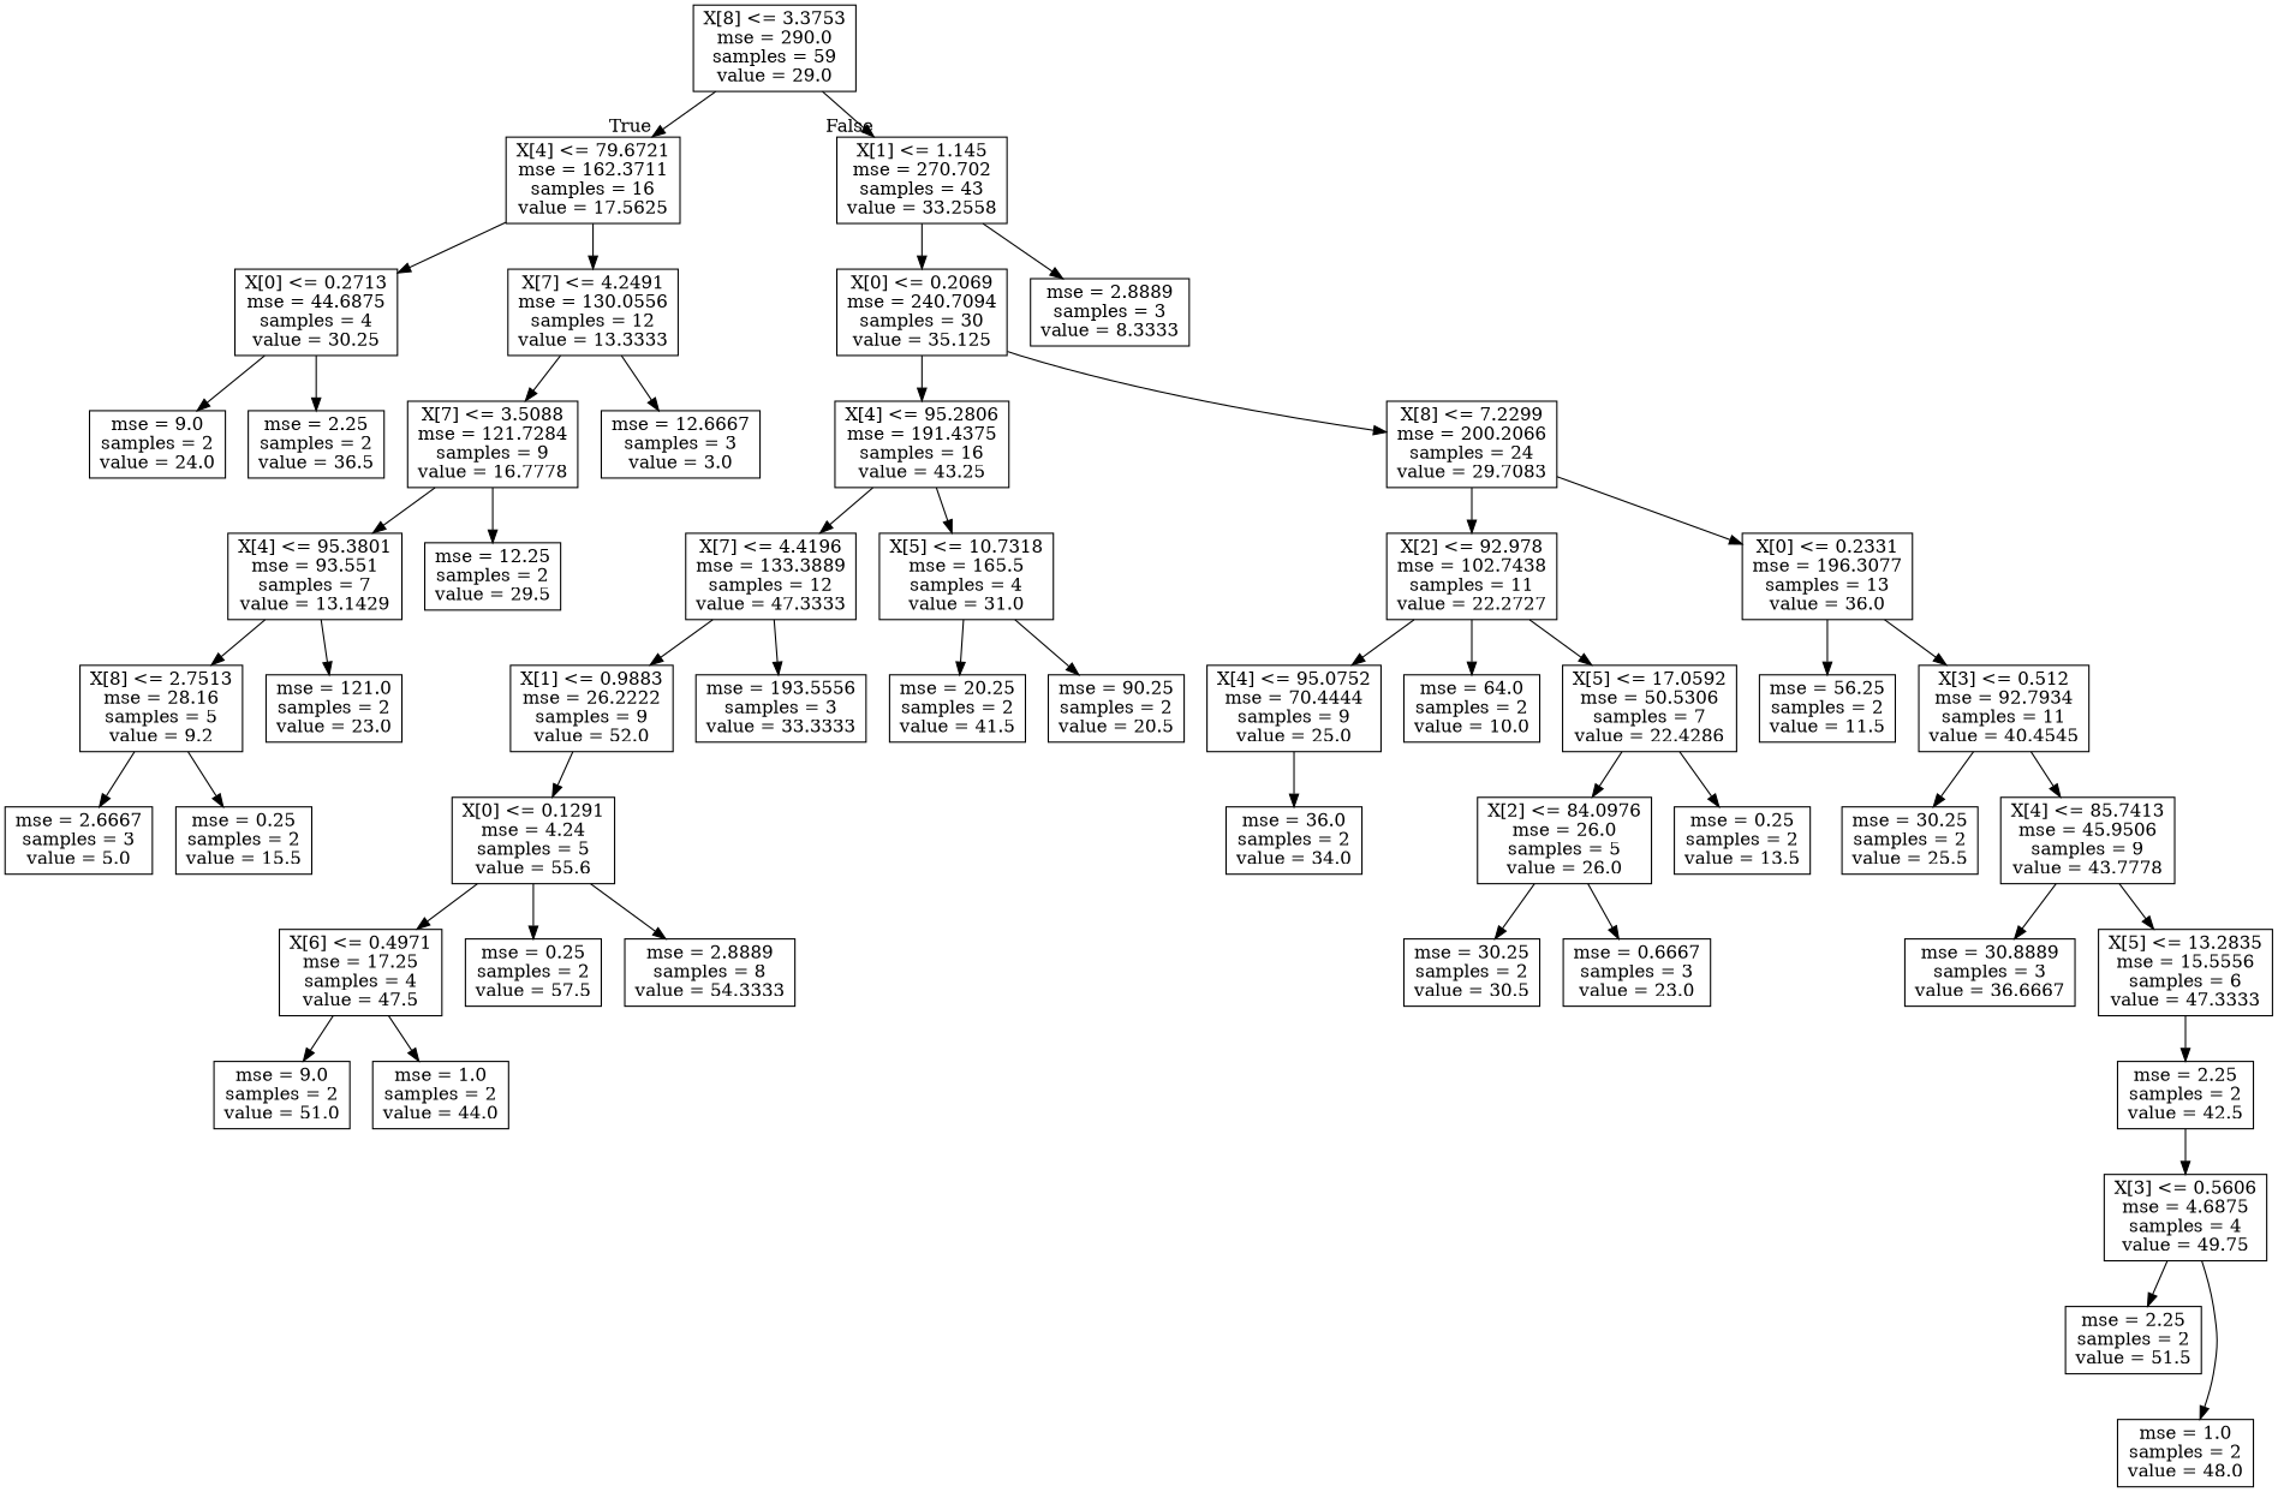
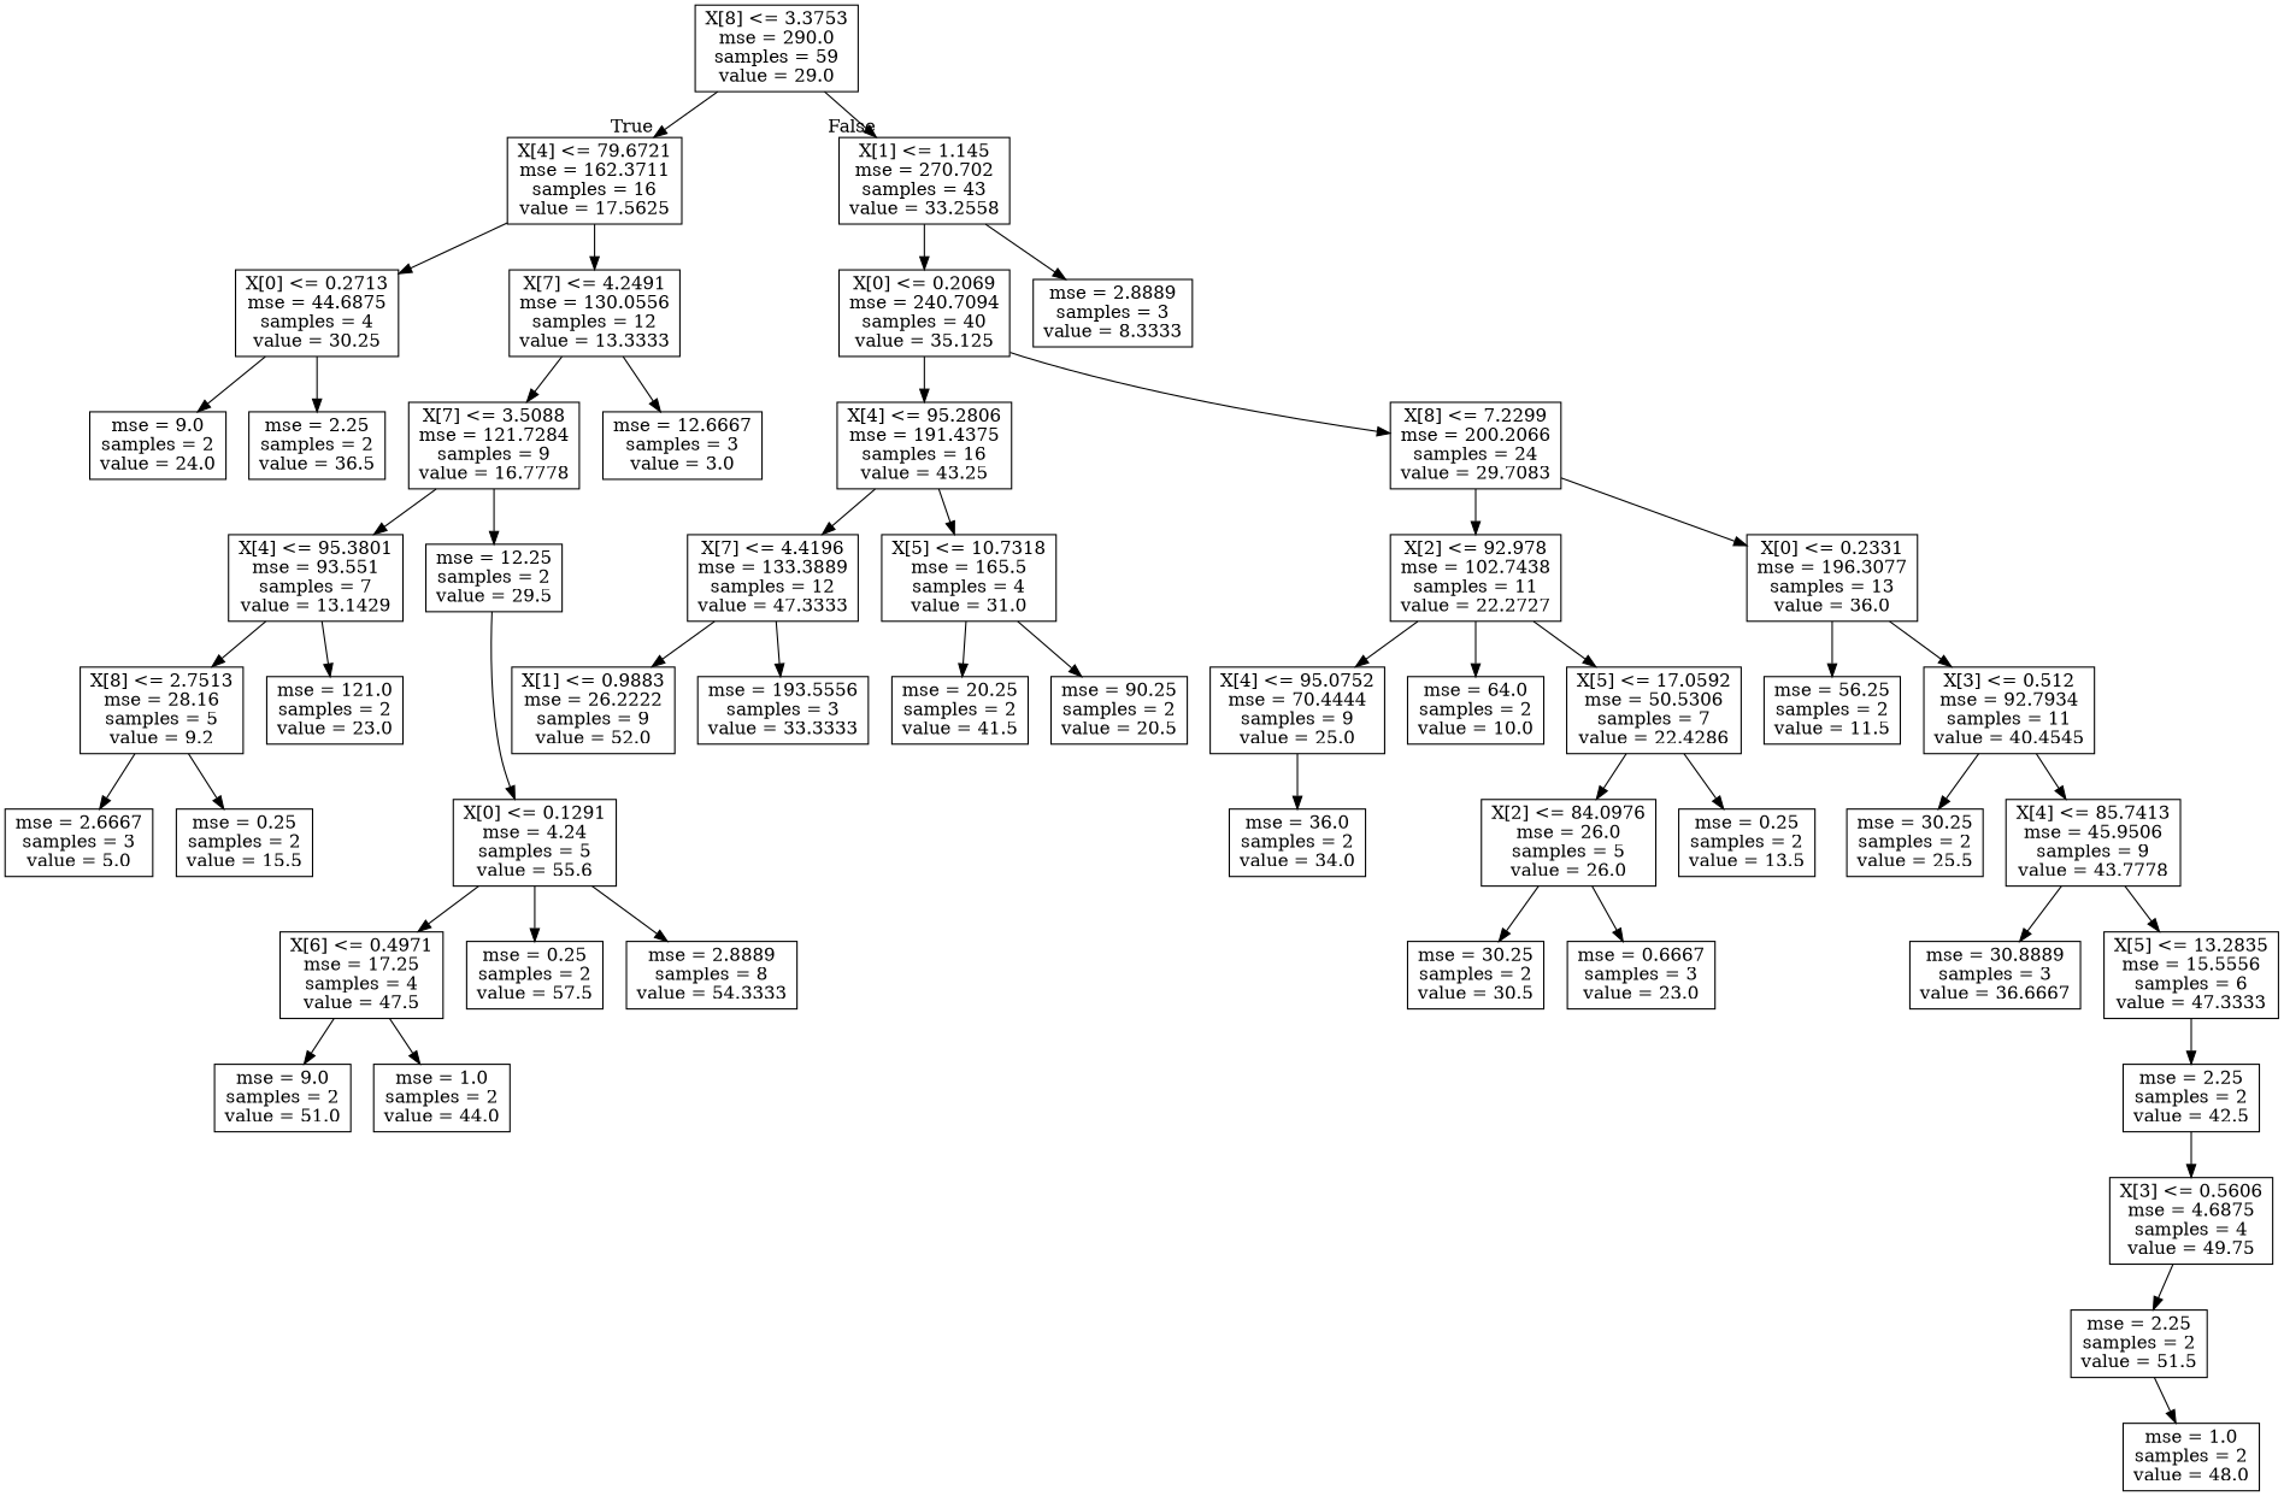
  digraph {
    node [shape=box]
    n1 [label="X[8] <= 3.3753\nmse = 290.0\nsamples = 59\nvalue = 29.0"]
    n2 [label="X[4] <= 79.6721\nmse = 162.3711\nsamples = 16\nvalue = 17.5625"]
    n3 [label="X[1] <= 1.145\nmse = 270.702\nsamples = 43\nvalue = 33.2558"]
    n4 [label="X[0] <= 0.2713\nmse = 44.6875\nsamples = 4\nvalue = 30.25"]
    n5 [label="X[7] <= 4.2491\nmse = 130.0556\nsamples = 12\nvalue = 13.3333"]
-   n6 [label="X[0] <= 0.2069\nmse = 240.7094\nsamples = 30\nvalue = 35.125"]
+   n6 [label="X[0] <= 0.2069\nmse = 240.7094\nsamples = 40\nvalue = 35.125"]
    n7 [label="mse = 2.8889\nsamples = 3\nvalue = 8.3333"]
    n8 [label="mse = 9.0\nsamples = 2\nvalue = 24.0"]
    n9 [label="mse = 2.25\nsamples = 2\nvalue = 36.5"]
    n10 [label="X[7] <= 3.5088\nmse = 121.7284\nsamples = 9\nvalue = 16.7778"]
    n11 [label="mse = 12.6667\nsamples = 3\nvalue = 3.0"]
    n12 [label="X[4] <= 95.3801\nmse = 93.551\nsamples = 7\nvalue = 13.1429"]
    n13 [label="mse = 12.25\nsamples = 2\nvalue = 29.5"]
    n14 [label="X[8] <= 2.7513\nmse = 28.16\nsamples = 5\nvalue = 9.2"]
    n15 [label="mse = 121.0\nsamples = 2\nvalue = 23.0"]
    n16 [label="mse = 2.6667\nsamples = 3\nvalue = 5.0"]
    n17 [label="mse = 0.25\nsamples = 2\nvalue = 15.5"]
    n18 [label="X[4] <= 95.2806\nmse = 191.4375\nsamples = 16\nvalue = 43.25"]
    n19 [label="X[8] <= 7.2299\nmse = 200.2066\nsamples = 24\nvalue = 29.7083"]
    n20 [label="X[7] <= 4.4196\nmse = 133.3889\nsamples = 12\nvalue = 47.3333"]
    n21 [label="X[5] <= 10.7318\nmse = 165.5\nsamples = 4\nvalue = 31.0"]
    n22 [label="X[2] <= 92.978\nmse = 102.7438\nsamples = 11\nvalue = 22.2727"]
    n23 [label="X[0] <= 0.2331\nmse = 196.3077\nsamples = 13\nvalue = 36.0"]
    n24 [label="X[1] <= 0.9883\nmse = 26.2222\nsamples = 9\nvalue = 52.0"]
    n25 [label="mse = 193.5556\nsamples = 3\nvalue = 33.3333"]
    n26 [label="mse = 20.25\nsamples = 2\nvalue = 41.5"]
    n27 [label="mse = 90.25\nsamples = 2\nvalue = 20.5"]
    n28 [label="X[0] <= 0.1291\nmse = 4.24\nsamples = 5\nvalue = 55.6"]
    n29 [label="X[6] <= 0.4971\nmse = 17.25\nsamples = 4\nvalue = 47.5"]
    n30 [label="mse = 0.25\nsamples = 2\nvalue = 57.5"]
    n31 [label="mse = 2.8889\nsamples = 8\nvalue = 54.3333"]
    n32 [label="mse = 9.0\nsamples = 2\nvalue = 51.0"]
    n33 [label="mse = 1.0\nsamples = 2\nvalue = 44.0"]
    n34 [label="X[4] <= 95.0752\nmse = 70.4444\nsamples = 9\nvalue = 25.0"]
    n35 [label="mse = 64.0\nsamples = 2\nvalue = 10.0"]
    n36 [label="X[5] <= 17.0592\nmse = 50.5306\nsamples = 7\nvalue = 22.4286"]
    n37 [label="mse = 56.25\nsamples = 2\nvalue = 11.5"]
    n38 [label="X[3] <= 0.512\nmse = 92.7934\nsamples = 11\nvalue = 40.4545"]
    n39 [label="mse = 36.0\nsamples = 2\nvalue = 34.0"]
    n40 [label="X[2] <= 84.0976\nmse = 26.0\nsamples = 5\nvalue = 26.0"]
    n41 [label="mse = 0.25\nsamples = 2\nvalue = 13.5"]
    n42 [label="mse = 30.25\nsamples = 2\nvalue = 30.5"]
    n43 [label="mse = 0.6667\nsamples = 3\nvalue = 23.0"]
    n44 [label="mse = 30.25\nsamples = 2\nvalue = 25.5"]
    n45 [label="X[4] <= 85.7413\nmse = 45.9506\nsamples = 9\nvalue = 43.7778"]
    n46 [label="mse = 30.8889\nsamples = 3\nvalue = 36.6667"]
    n47 [label="X[5] <= 13.2835\nmse = 15.5556\nsamples = 6\nvalue = 47.3333"]
    n48 [label="mse = 2.25\nsamples = 2\nvalue = 42.5"]
    n49 [label="X[3] <= 0.5606\nmse = 4.6875\nsamples = 4\nvalue = 49.75"]
    n50 [label="mse = 2.25\nsamples = 2\nvalue = 51.5"]
    n51 [label="mse = 1.0\nsamples = 2\nvalue = 48.0"]
    n1 -> n2 [headlabel=True labelangle=45 labeldistance=2.5]
    n1 -> n3 [headlabel=False labelangle=-45 labeldistance=2.5]
    n2 -> n4
    n2 -> n5
    n3 -> n6
    n3 -> n7
    n4 -> n8
    n4 -> n9
    n5 -> n10
    n5 -> n11
    n6 -> n18
    n6 -> n19
    n10 -> n12
    n10 -> n13
    n12 -> n14
    n12 -> n15
    n14 -> n16
    n14 -> n17
    n18 -> n20
    n18 -> n21
    n19 -> n22
    n19 -> n23
    n20 -> n24
    n20 -> n25
    n21 -> n26
    n21 -> n27
    n22 -> n34
    n22 -> n35
    n22 -> n36
    n23 -> n37
    n23 -> n38
-   n24 -> n28
+   n13 -> n28
    n28 -> n29
    n28 -> n30
    n28 -> n31
    n29 -> n32
    n29 -> n33
    n34 -> n39
    n36 -> n40
    n36 -> n41
    n38 -> n44
    n38 -> n45
    n40 -> n42
    n40 -> n43
    n45 -> n46
    n45 -> n47
    n47 -> n48
    n48 -> n49
    n49 -> n50
-   n49 -> n51
+   n50 -> n51
  }
